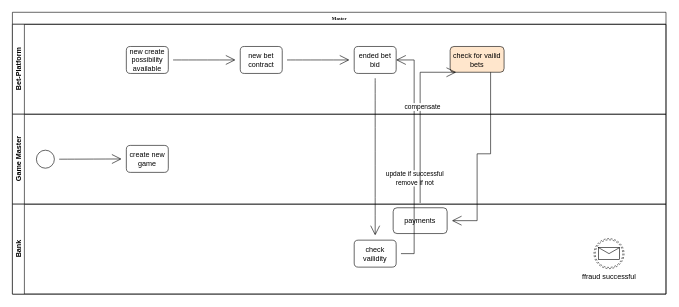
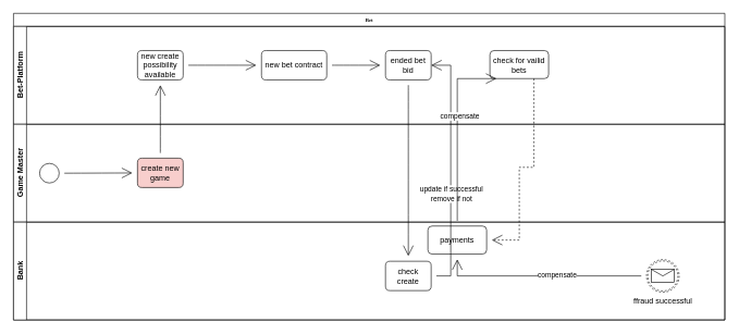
  <mxCell id="0" />
  <mxCell id="1" parent="0" />
- <mxCell id="2" value="Master" style="swimlane;html=1;childLayout=stackLayout;horizontal=1;startSize=20;horizontalStack=0;rounded=0;shadow=0;labelBackgroundColor=none;strokeWidth=1;fontFamily=Verdana;fontSize=8;align=center;" parent="1" vertex="1"><mxGeometry x="20" y="20" width="1090" height="470" as="geometry" /></mxCell>
+ <mxCell id="2" value="Bet" style="swimlane;html=1;childLayout=stackLayout;horizontal=1;startSize=20;horizontalStack=0;rounded=0;shadow=0;labelBackgroundColor=none;strokeWidth=1;fontFamily=Verdana;fontSize=8;align=center;" parent="1" vertex="1"><mxGeometry x="20" y="20" width="1090" height="470" as="geometry" /></mxCell>
  <mxCell id="3" value="Bet-Platform" style="swimlane;html=1;startSize=20;horizontal=0;" parent="2" vertex="1"><mxGeometry y="20" width="1090" height="150" as="geometry" /></mxCell>
  <mxCell id="4" value="" style="edgeStyle=none;curved=1;rounded=0;orthogonalLoop=1;jettySize=auto;html=1;endArrow=open;startSize=14;endSize=14;sourcePerimeterSpacing=8;targetPerimeterSpacing=8;" edge="1" parent="3" source="5" target="7"><mxGeometry relative="1" as="geometry" /></mxCell>
  <mxCell id="5" value="new create possibility available" style="rounded=1;whiteSpace=wrap;html=1;" vertex="1" parent="3"><mxGeometry x="190" y="37" width="70" height="45" as="geometry" /></mxCell>
  <mxCell id="6" value="" style="edgeStyle=none;curved=1;rounded=0;orthogonalLoop=1;jettySize=auto;html=1;endArrow=open;startSize=14;endSize=14;sourcePerimeterSpacing=8;targetPerimeterSpacing=8;" edge="1" parent="3" source="7" target="8"><mxGeometry relative="1" as="geometry" /></mxCell>
- <mxCell id="7" value="new bet contract" style="rounded=1;whiteSpace=wrap;html=1;" vertex="1" parent="3"><mxGeometry x="380" y="37" width="70" height="45" as="geometry" /></mxCell>
+ <mxCell id="7" value="new bet contract" style="rounded=1;whiteSpace=wrap;html=1;" vertex="1" parent="3"><mxGeometry x="380" y="37" width="100" height="45" as="geometry" /></mxCell>
  <mxCell id="8" value="ended bet bid" style="rounded=1;whiteSpace=wrap;html=1;" vertex="1" parent="3"><mxGeometry x="570" y="37" width="70" height="45" as="geometry" /></mxCell>
- <mxCell id="9" value="check for vailid bets" style="rounded=1;whiteSpace=wrap;html=1;fillColor=#ffe6cc;" vertex="1" parent="3"><mxGeometry x="730" y="37" width="90" height="43" as="geometry" /></mxCell>
+ <mxCell id="9" value="check for vailid bets" style="rounded=1;whiteSpace=wrap;html=1;" vertex="1" parent="3"><mxGeometry x="730" y="37" width="90" height="43" as="geometry" /></mxCell>
  <mxCell id="10" value="Game Master" style="swimlane;html=1;startSize=20;horizontal=0;" parent="2" vertex="1"><mxGeometry y="170" width="1090" height="150" as="geometry" /></mxCell>
  <mxCell id="11" value="" style="edgeStyle=none;curved=1;rounded=0;orthogonalLoop=1;jettySize=auto;html=1;endArrow=open;startSize=14;endSize=14;sourcePerimeterSpacing=8;targetPerimeterSpacing=8;" edge="1" parent="10" source="12" target="13"><mxGeometry relative="1" as="geometry" /></mxCell>
  <mxCell id="12" value="" style="ellipse;whiteSpace=wrap;html=1;rounded=0;shadow=0;labelBackgroundColor=none;strokeWidth=1;fontFamily=Verdana;fontSize=8;align=center;" parent="10" vertex="1"><mxGeometry x="40" y="60" width="30" height="30" as="geometry" /></mxCell>
- <mxCell id="13" value="create new game" style="rounded=1;whiteSpace=wrap;html=1;" vertex="1" parent="10"><mxGeometry x="190" y="52" width="70" height="45" as="geometry" /></mxCell>
+ <mxCell id="13" value="create new game" style="rounded=1;whiteSpace=wrap;html=1;fillColor=#f8cecc;" vertex="1" parent="10"><mxGeometry x="190" y="52" width="70" height="45" as="geometry" /></mxCell>
+ <mxCell id="14" value="" style="edgeStyle=none;curved=1;rounded=0;orthogonalLoop=1;jettySize=auto;html=1;endArrow=open;startSize=14;endSize=14;sourcePerimeterSpacing=8;targetPerimeterSpacing=8;" edge="1" parent="2" source="13" target="5"><mxGeometry relative="1" as="geometry" /></mxCell>
  <mxCell id="15" value="" style="edgeStyle=none;curved=1;rounded=0;orthogonalLoop=1;jettySize=auto;html=1;endArrow=open;startSize=14;endSize=14;sourcePerimeterSpacing=8;targetPerimeterSpacing=8;" edge="1" parent="2" source="8" target="18"><mxGeometry relative="1" as="geometry" /></mxCell>
- <mxCell id="16" value="" style="edgeStyle=orthogonalEdgeStyle;rounded=0;orthogonalLoop=1;jettySize=auto;html=1;endArrow=open;startSize=14;endSize=14;sourcePerimeterSpacing=8;targetPerimeterSpacing=8;exitX=0.75;exitY=1;exitDx=0;exitDy=0;" edge="1" parent="2" source="9" target="19"><mxGeometry relative="1" as="geometry"><Array as="points"><mxPoint x="798" y="236" /><mxPoint x="775" y="236" /></Array></mxGeometry></mxCell>
+ <mxCell id="16" value="" style="edgeStyle=orthogonalEdgeStyle;rounded=0;orthogonalLoop=1;jettySize=auto;html=1;endArrow=open;startSize=14;endSize=14;sourcePerimeterSpacing=8;targetPerimeterSpacing=8;exitX=0.75;exitY=1;exitDx=0;exitDy=0;dashed=1;" edge="1" parent="2" source="9" target="19"><mxGeometry relative="1" as="geometry"><Array as="points"><mxPoint x="798" y="236" /><mxPoint x="775" y="236" /></Array></mxGeometry></mxCell>
  <mxCell id="17" value="Bank" style="swimlane;html=1;startSize=20;horizontal=0;" parent="2" vertex="1"><mxGeometry y="320" width="1090" height="150" as="geometry" /></mxCell>
- <mxCell id="18" value="check vailidity" style="rounded=1;whiteSpace=wrap;html=1;" vertex="1" parent="17"><mxGeometry x="570" y="60" width="70" height="45" as="geometry" /></mxCell>
+ <mxCell id="18" value="check create" style="rounded=1;whiteSpace=wrap;html=1;" vertex="1" parent="17"><mxGeometry x="570" y="60" width="70" height="45" as="geometry" /></mxCell>
  <mxCell id="19" value="payments" style="rounded=1;whiteSpace=wrap;html=1;" vertex="1" parent="17"><mxGeometry x="635" y="6" width="90" height="43" as="geometry" /></mxCell>
+ <mxCell id="20" value="" style="edgeStyle=orthogonalEdgeStyle;rounded=0;orthogonalLoop=1;jettySize=auto;html=1;endArrow=open;startSize=14;endSize=14;sourcePerimeterSpacing=8;targetPerimeterSpacing=8;" edge="1" parent="17" source="22" target="19"><mxGeometry relative="1" as="geometry" /></mxCell>
+ <mxCell id="21" value="compensate" style="edgeLabel;html=1;align=center;verticalAlign=middle;resizable=0;points=[];" vertex="1" connectable="0" parent="20"><mxGeometry x="-0.157" y="-1" relative="1" as="geometry"><mxPoint as="offset" /></mxGeometry></mxCell>
  <mxCell id="22" value="ffraud successful" style="points=[[0.145,0.145,0],[0.5,0,0],[0.855,0.145,0],[1,0.5,0],[0.855,0.855,0],[0.5,1,0],[0.145,0.855,0],[0,0.5,0]];shape=mxgraph.bpmn.event;html=1;verticalLabelPosition=bottom;labelBackgroundColor=#ffffff;verticalAlign=top;align=center;perimeter=ellipsePerimeter;outlineConnect=0;aspect=fixed;outline=boundNonint;symbol=message;" vertex="1" parent="17"><mxGeometry x="970" y="57.5" width="50" height="50" as="geometry" /></mxCell>
  <mxCell id="23" value="" style="edgeStyle=orthogonalEdgeStyle;rounded=0;orthogonalLoop=1;jettySize=auto;html=1;endArrow=open;startSize=14;endSize=14;sourcePerimeterSpacing=8;targetPerimeterSpacing=8;entryX=1;entryY=0.5;entryDx=0;entryDy=0;" edge="1" parent="2" source="18" target="8"><mxGeometry relative="1" as="geometry"><Array as="points"><mxPoint x="670" y="403" /><mxPoint x="670" y="80" /></Array></mxGeometry></mxCell>
  <mxCell id="24" value="update if successful&lt;br&gt;remove if not" style="edgeLabel;html=1;align=center;verticalAlign=middle;resizable=0;points=[];" vertex="1" connectable="0" parent="23"><mxGeometry x="-0.212" relative="1" as="geometry"><mxPoint as="offset" /></mxGeometry></mxCell>
  <mxCell id="25" value="" style="edgeStyle=orthogonalEdgeStyle;rounded=0;orthogonalLoop=1;jettySize=auto;html=1;endArrow=open;startSize=14;endSize=14;sourcePerimeterSpacing=8;targetPerimeterSpacing=8;" edge="1" parent="2" source="19"><mxGeometry relative="1" as="geometry"><mxPoint x="740" y="100" as="targetPoint" /><Array as="points"><mxPoint x="740" y="100" /></Array></mxGeometry></mxCell>
  <mxCell id="26" value="compensate" style="edgeLabel;html=1;align=center;verticalAlign=middle;resizable=0;points=[];" vertex="1" connectable="0" parent="25"><mxGeometry x="0.156" y="-3" relative="1" as="geometry"><mxPoint as="offset" /></mxGeometry></mxCell>
